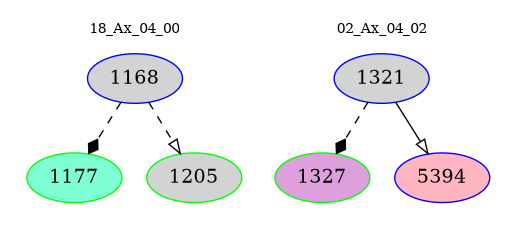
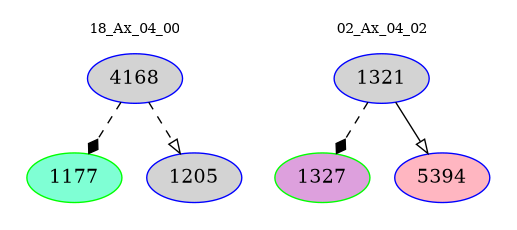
  digraph {
    node [color=blue fillcolor=lightgrey style=filled]
    edge [arrowhead=diamond color=black style=dashed]
-   n1 [label=1168]
+   n1 [label=4168]
    n2 [color=green fillcolor=aquamarine label=1177]
-   n3 [color=green label=1205]
+   n3 [label=1205]
    n4 [label=1321]
    n5 [color=green fillcolor=plum label=1327]
    n6 [fillcolor=lightpink label=5394]
    subgraph cluster_1 {
      color=white
      fontsize=10
      label="18_Ax_04_00"
      n1
      n2
      n3
    }
    subgraph cluster_2 {
      color=white
      fontsize=10
      label="02_Ax_04_02"
      n4
      n5
      n6
    }
    n1 -> n2
    n1 -> n3 [arrowhead=onormal]
    n4 -> n5
    n4 -> n6 [arrowhead=onormal style=solid]
  }
